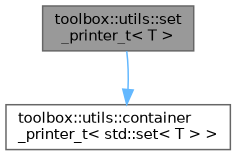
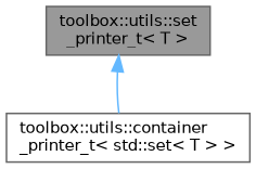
  digraph {
    node [color=gray40 fontname=Helvetica fontsize=10 shape=box style=filled]
    n1 [fillcolor=grey60 fontcolor=black height=0.2 label="toolbox::utils::set\l_printer_t\< T \>" width=0.4]
    n2 [fillcolor=white height=0.2 label="toolbox::utils::container\l_printer_t\< std::set\< T \> \>" width=0.4]
-   n2 -> n1 [color=steelblue1 dir=back fontname=Helvetica fontsize=10 labelfontname=Helvetica labelfontsize=10 style=solid]
+   n1 -> n2 [color=steelblue1 dir=back fontname=Helvetica fontsize=10 labelfontname=Helvetica labelfontsize=10 style=solid]
  }
